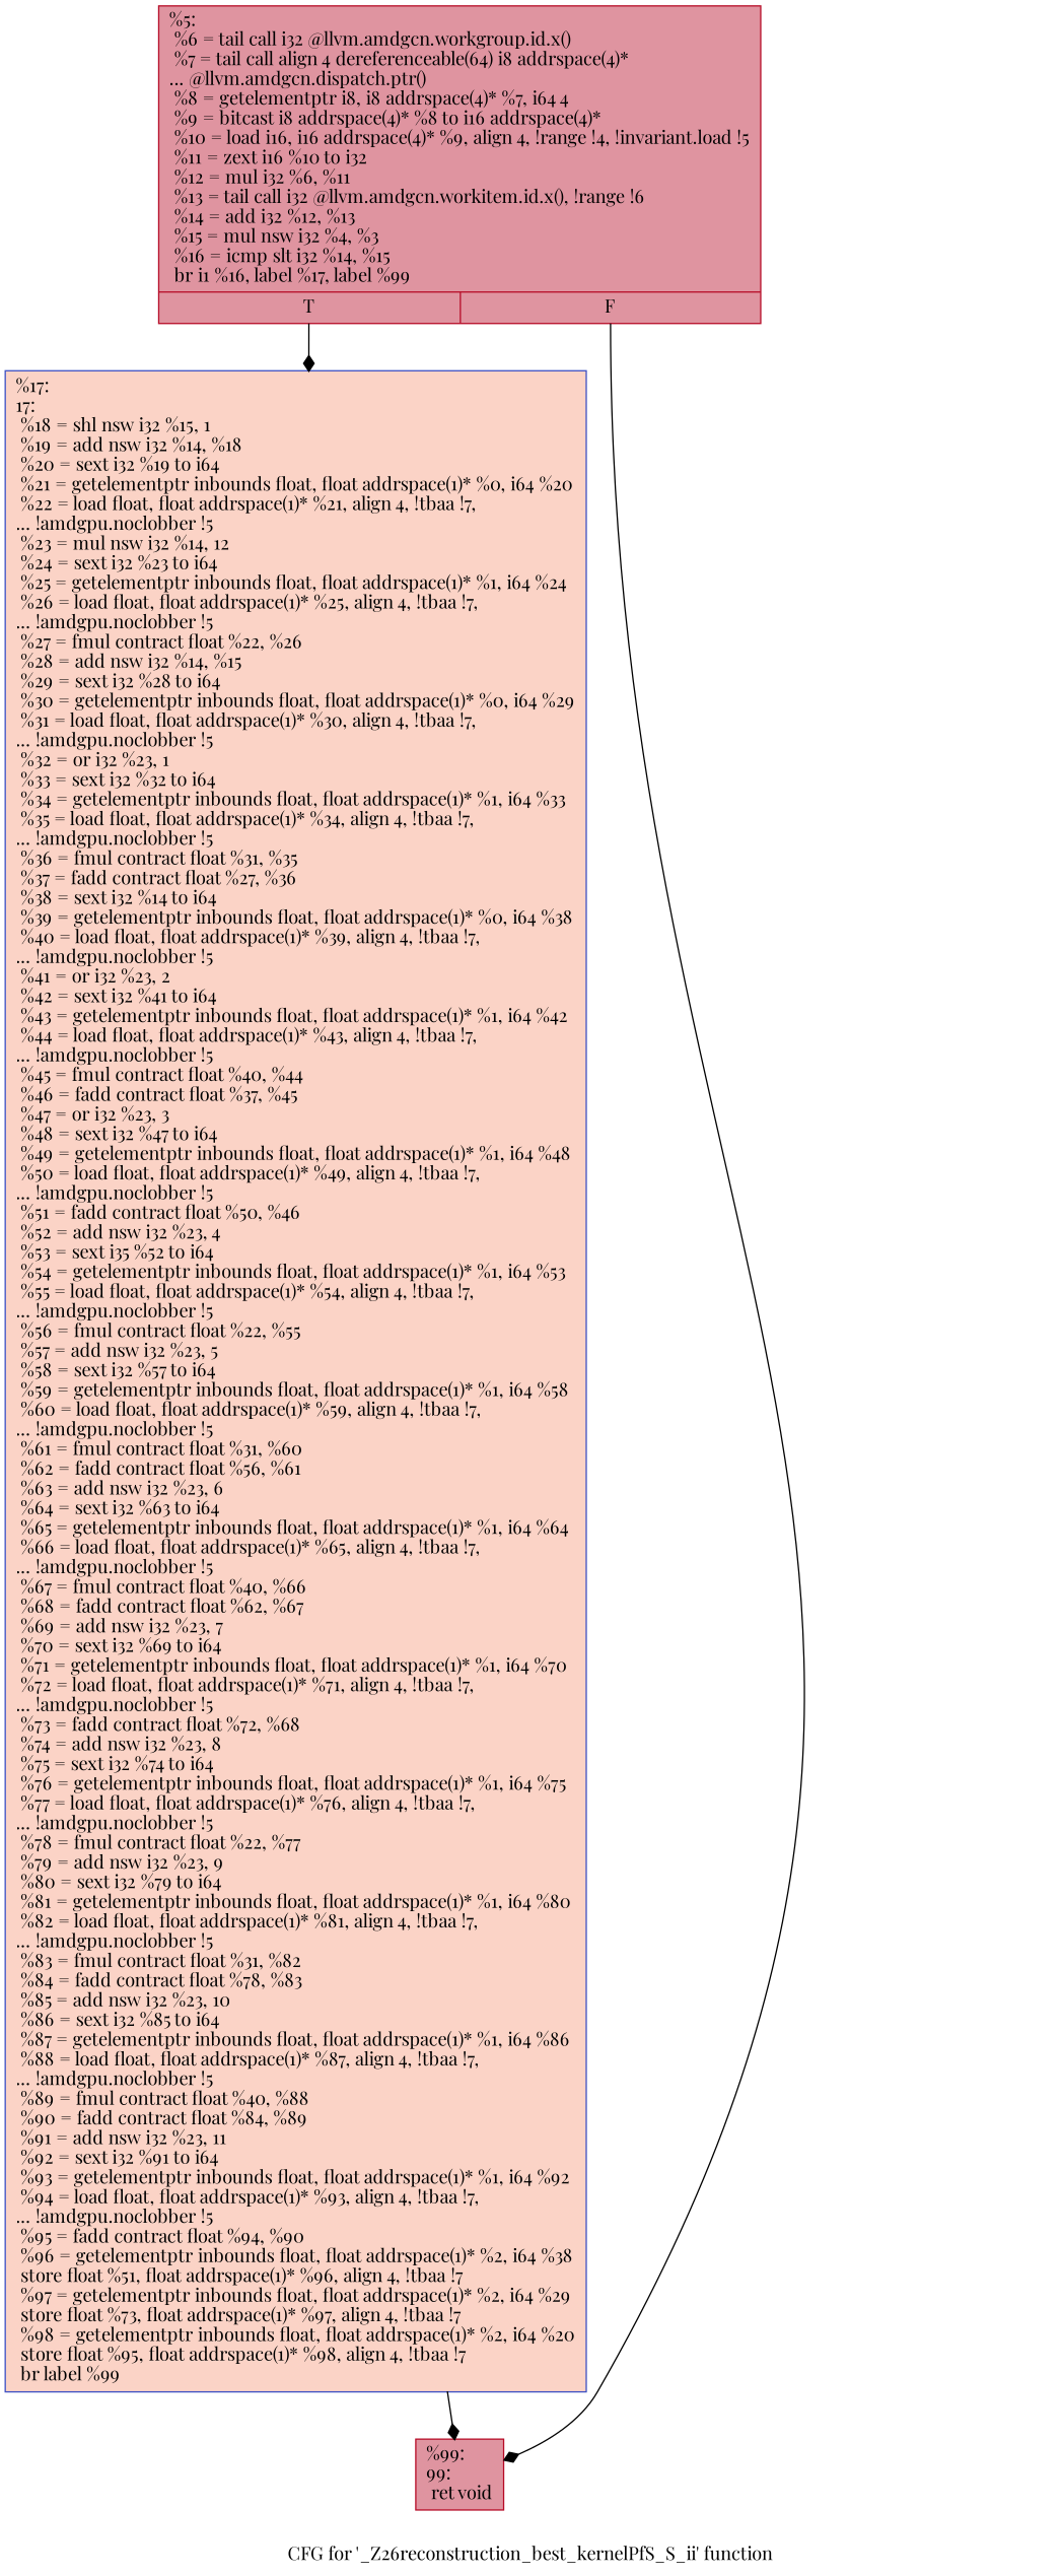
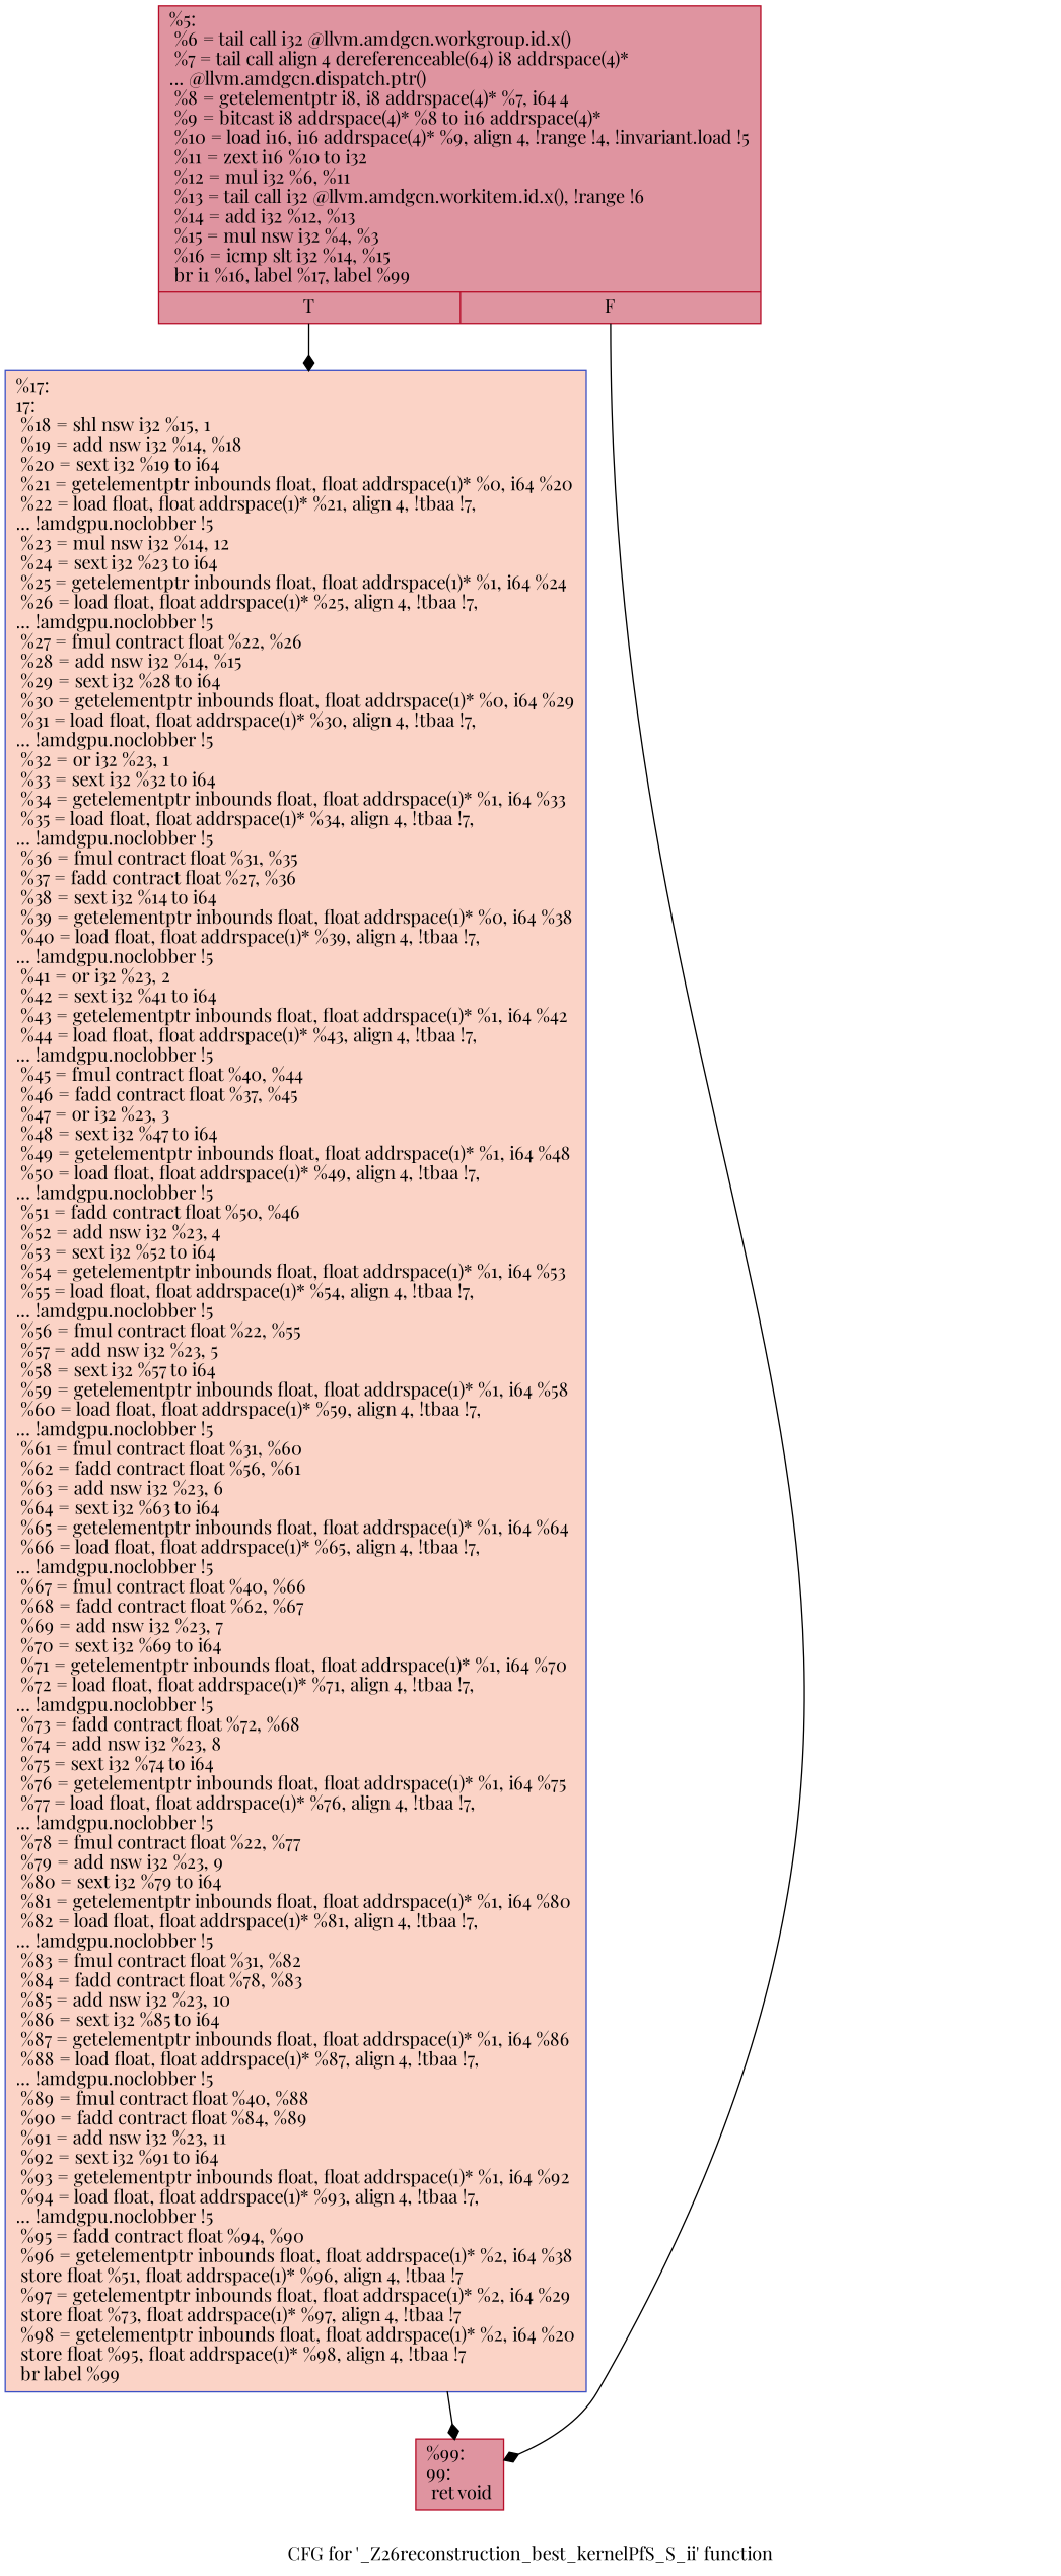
  digraph {
    label="CFG for '_Z26reconstruction_best_kernelPfS_S_ii' function"
    fontname="Playfair Display"
    node [color="#b70d28ff" fillcolor="#b70d2870" shape=record style=filled fontname="Playfair Display"]
    edge [arrowhead=diamond fontname="Playfair Display"]
    n1 [label="{%5:\l  %6 = tail call i32 @llvm.amdgcn.workgroup.id.x()\l  %7 = tail call align 4 dereferenceable(64) i8 addrspace(4)*\l... @llvm.amdgcn.dispatch.ptr()\l  %8 = getelementptr i8, i8 addrspace(4)* %7, i64 4\l  %9 = bitcast i8 addrspace(4)* %8 to i16 addrspace(4)*\l  %10 = load i16, i16 addrspace(4)* %9, align 4, !range !4, !invariant.load !5\l  %11 = zext i16 %10 to i32\l  %12 = mul i32 %6, %11\l  %13 = tail call i32 @llvm.amdgcn.workitem.id.x(), !range !6\l  %14 = add i32 %12, %13\l  %15 = mul nsw i32 %4, %3\l  %16 = icmp slt i32 %14, %15\l  br i1 %16, label %17, label %99\l|{<s0>T|<s1>F}}"]
-   n2 [color="#3d50c3ff" fillcolor="#f59c7d70" label="{%17:\l17:                                               \l  %18 = shl nsw i32 %15, 1\l  %19 = add nsw i32 %14, %18\l  %20 = sext i32 %19 to i64\l  %21 = getelementptr inbounds float, float addrspace(1)* %0, i64 %20\l  %22 = load float, float addrspace(1)* %21, align 4, !tbaa !7,\l... !amdgpu.noclobber !5\l  %23 = mul nsw i32 %14, 12\l  %24 = sext i32 %23 to i64\l  %25 = getelementptr inbounds float, float addrspace(1)* %1, i64 %24\l  %26 = load float, float addrspace(1)* %25, align 4, !tbaa !7,\l... !amdgpu.noclobber !5\l  %27 = fmul contract float %22, %26\l  %28 = add nsw i32 %14, %15\l  %29 = sext i32 %28 to i64\l  %30 = getelementptr inbounds float, float addrspace(1)* %0, i64 %29\l  %31 = load float, float addrspace(1)* %30, align 4, !tbaa !7,\l... !amdgpu.noclobber !5\l  %32 = or i32 %23, 1\l  %33 = sext i32 %32 to i64\l  %34 = getelementptr inbounds float, float addrspace(1)* %1, i64 %33\l  %35 = load float, float addrspace(1)* %34, align 4, !tbaa !7,\l... !amdgpu.noclobber !5\l  %36 = fmul contract float %31, %35\l  %37 = fadd contract float %27, %36\l  %38 = sext i32 %14 to i64\l  %39 = getelementptr inbounds float, float addrspace(1)* %0, i64 %38\l  %40 = load float, float addrspace(1)* %39, align 4, !tbaa !7,\l... !amdgpu.noclobber !5\l  %41 = or i32 %23, 2\l  %42 = sext i32 %41 to i64\l  %43 = getelementptr inbounds float, float addrspace(1)* %1, i64 %42\l  %44 = load float, float addrspace(1)* %43, align 4, !tbaa !7,\l... !amdgpu.noclobber !5\l  %45 = fmul contract float %40, %44\l  %46 = fadd contract float %37, %45\l  %47 = or i32 %23, 3\l  %48 = sext i32 %47 to i64\l  %49 = getelementptr inbounds float, float addrspace(1)* %1, i64 %48\l  %50 = load float, float addrspace(1)* %49, align 4, !tbaa !7,\l... !amdgpu.noclobber !5\l  %51 = fadd contract float %50, %46\l  %52 = add nsw i32 %23, 4\l  %53 = sext i35 %52 to i64\l  %54 = getelementptr inbounds float, float addrspace(1)* %1, i64 %53\l  %55 = load float, float addrspace(1)* %54, align 4, !tbaa !7,\l... !amdgpu.noclobber !5\l  %56 = fmul contract float %22, %55\l  %57 = add nsw i32 %23, 5\l  %58 = sext i32 %57 to i64\l  %59 = getelementptr inbounds float, float addrspace(1)* %1, i64 %58\l  %60 = load float, float addrspace(1)* %59, align 4, !tbaa !7,\l... !amdgpu.noclobber !5\l  %61 = fmul contract float %31, %60\l  %62 = fadd contract float %56, %61\l  %63 = add nsw i32 %23, 6\l  %64 = sext i32 %63 to i64\l  %65 = getelementptr inbounds float, float addrspace(1)* %1, i64 %64\l  %66 = load float, float addrspace(1)* %65, align 4, !tbaa !7,\l... !amdgpu.noclobber !5\l  %67 = fmul contract float %40, %66\l  %68 = fadd contract float %62, %67\l  %69 = add nsw i32 %23, 7\l  %70 = sext i32 %69 to i64\l  %71 = getelementptr inbounds float, float addrspace(1)* %1, i64 %70\l  %72 = load float, float addrspace(1)* %71, align 4, !tbaa !7,\l... !amdgpu.noclobber !5\l  %73 = fadd contract float %72, %68\l  %74 = add nsw i32 %23, 8\l  %75 = sext i32 %74 to i64\l  %76 = getelementptr inbounds float, float addrspace(1)* %1, i64 %75\l  %77 = load float, float addrspace(1)* %76, align 4, !tbaa !7,\l... !amdgpu.noclobber !5\l  %78 = fmul contract float %22, %77\l  %79 = add nsw i32 %23, 9\l  %80 = sext i32 %79 to i64\l  %81 = getelementptr inbounds float, float addrspace(1)* %1, i64 %80\l  %82 = load float, float addrspace(1)* %81, align 4, !tbaa !7,\l... !amdgpu.noclobber !5\l  %83 = fmul contract float %31, %82\l  %84 = fadd contract float %78, %83\l  %85 = add nsw i32 %23, 10\l  %86 = sext i32 %85 to i64\l  %87 = getelementptr inbounds float, float addrspace(1)* %1, i64 %86\l  %88 = load float, float addrspace(1)* %87, align 4, !tbaa !7,\l... !amdgpu.noclobber !5\l  %89 = fmul contract float %40, %88\l  %90 = fadd contract float %84, %89\l  %91 = add nsw i32 %23, 11\l  %92 = sext i32 %91 to i64\l  %93 = getelementptr inbounds float, float addrspace(1)* %1, i64 %92\l  %94 = load float, float addrspace(1)* %93, align 4, !tbaa !7,\l... !amdgpu.noclobber !5\l  %95 = fadd contract float %94, %90\l  %96 = getelementptr inbounds float, float addrspace(1)* %2, i64 %38\l  store float %51, float addrspace(1)* %96, align 4, !tbaa !7\l  %97 = getelementptr inbounds float, float addrspace(1)* %2, i64 %29\l  store float %73, float addrspace(1)* %97, align 4, !tbaa !7\l  %98 = getelementptr inbounds float, float addrspace(1)* %2, i64 %20\l  store float %95, float addrspace(1)* %98, align 4, !tbaa !7\l  br label %99\l}"]
+   n2 [color="#3d50c3ff" fillcolor="#f59c7d70" label="{%17:\l17:                                               \l  %18 = shl nsw i32 %15, 1\l  %19 = add nsw i32 %14, %18\l  %20 = sext i32 %19 to i64\l  %21 = getelementptr inbounds float, float addrspace(1)* %0, i64 %20\l  %22 = load float, float addrspace(1)* %21, align 4, !tbaa !7,\l... !amdgpu.noclobber !5\l  %23 = mul nsw i32 %14, 12\l  %24 = sext i32 %23 to i64\l  %25 = getelementptr inbounds float, float addrspace(1)* %1, i64 %24\l  %26 = load float, float addrspace(1)* %25, align 4, !tbaa !7,\l... !amdgpu.noclobber !5\l  %27 = fmul contract float %22, %26\l  %28 = add nsw i32 %14, %15\l  %29 = sext i32 %28 to i64\l  %30 = getelementptr inbounds float, float addrspace(1)* %0, i64 %29\l  %31 = load float, float addrspace(1)* %30, align 4, !tbaa !7,\l... !amdgpu.noclobber !5\l  %32 = or i32 %23, 1\l  %33 = sext i32 %32 to i64\l  %34 = getelementptr inbounds float, float addrspace(1)* %1, i64 %33\l  %35 = load float, float addrspace(1)* %34, align 4, !tbaa !7,\l... !amdgpu.noclobber !5\l  %36 = fmul contract float %31, %35\l  %37 = fadd contract float %27, %36\l  %38 = sext i32 %14 to i64\l  %39 = getelementptr inbounds float, float addrspace(1)* %0, i64 %38\l  %40 = load float, float addrspace(1)* %39, align 4, !tbaa !7,\l... !amdgpu.noclobber !5\l  %41 = or i32 %23, 2\l  %42 = sext i32 %41 to i64\l  %43 = getelementptr inbounds float, float addrspace(1)* %1, i64 %42\l  %44 = load float, float addrspace(1)* %43, align 4, !tbaa !7,\l... !amdgpu.noclobber !5\l  %45 = fmul contract float %40, %44\l  %46 = fadd contract float %37, %45\l  %47 = or i32 %23, 3\l  %48 = sext i32 %47 to i64\l  %49 = getelementptr inbounds float, float addrspace(1)* %1, i64 %48\l  %50 = load float, float addrspace(1)* %49, align 4, !tbaa !7,\l... !amdgpu.noclobber !5\l  %51 = fadd contract float %50, %46\l  %52 = add nsw i32 %23, 4\l  %53 = sext i32 %52 to i64\l  %54 = getelementptr inbounds float, float addrspace(1)* %1, i64 %53\l  %55 = load float, float addrspace(1)* %54, align 4, !tbaa !7,\l... !amdgpu.noclobber !5\l  %56 = fmul contract float %22, %55\l  %57 = add nsw i32 %23, 5\l  %58 = sext i32 %57 to i64\l  %59 = getelementptr inbounds float, float addrspace(1)* %1, i64 %58\l  %60 = load float, float addrspace(1)* %59, align 4, !tbaa !7,\l... !amdgpu.noclobber !5\l  %61 = fmul contract float %31, %60\l  %62 = fadd contract float %56, %61\l  %63 = add nsw i32 %23, 6\l  %64 = sext i32 %63 to i64\l  %65 = getelementptr inbounds float, float addrspace(1)* %1, i64 %64\l  %66 = load float, float addrspace(1)* %65, align 4, !tbaa !7,\l... !amdgpu.noclobber !5\l  %67 = fmul contract float %40, %66\l  %68 = fadd contract float %62, %67\l  %69 = add nsw i32 %23, 7\l  %70 = sext i32 %69 to i64\l  %71 = getelementptr inbounds float, float addrspace(1)* %1, i64 %70\l  %72 = load float, float addrspace(1)* %71, align 4, !tbaa !7,\l... !amdgpu.noclobber !5\l  %73 = fadd contract float %72, %68\l  %74 = add nsw i32 %23, 8\l  %75 = sext i32 %74 to i64\l  %76 = getelementptr inbounds float, float addrspace(1)* %1, i64 %75\l  %77 = load float, float addrspace(1)* %76, align 4, !tbaa !7,\l... !amdgpu.noclobber !5\l  %78 = fmul contract float %22, %77\l  %79 = add nsw i32 %23, 9\l  %80 = sext i32 %79 to i64\l  %81 = getelementptr inbounds float, float addrspace(1)* %1, i64 %80\l  %82 = load float, float addrspace(1)* %81, align 4, !tbaa !7,\l... !amdgpu.noclobber !5\l  %83 = fmul contract float %31, %82\l  %84 = fadd contract float %78, %83\l  %85 = add nsw i32 %23, 10\l  %86 = sext i32 %85 to i64\l  %87 = getelementptr inbounds float, float addrspace(1)* %1, i64 %86\l  %88 = load float, float addrspace(1)* %87, align 4, !tbaa !7,\l... !amdgpu.noclobber !5\l  %89 = fmul contract float %40, %88\l  %90 = fadd contract float %84, %89\l  %91 = add nsw i32 %23, 11\l  %92 = sext i32 %91 to i64\l  %93 = getelementptr inbounds float, float addrspace(1)* %1, i64 %92\l  %94 = load float, float addrspace(1)* %93, align 4, !tbaa !7,\l... !amdgpu.noclobber !5\l  %95 = fadd contract float %94, %90\l  %96 = getelementptr inbounds float, float addrspace(1)* %2, i64 %38\l  store float %51, float addrspace(1)* %96, align 4, !tbaa !7\l  %97 = getelementptr inbounds float, float addrspace(1)* %2, i64 %29\l  store float %73, float addrspace(1)* %97, align 4, !tbaa !7\l  %98 = getelementptr inbounds float, float addrspace(1)* %2, i64 %20\l  store float %95, float addrspace(1)* %98, align 4, !tbaa !7\l  br label %99\l}"]
    n3 [label="{%99:\l99:                                               \l  ret void\l}"]
    n1 -> n2 [tailport=s0]
    n1 -> n3 [tailport=s1]
    n2 -> n3
  }
